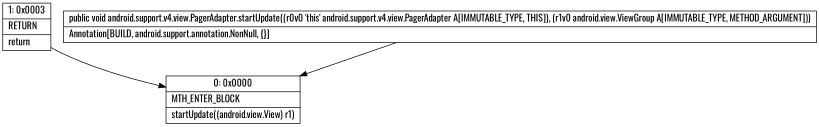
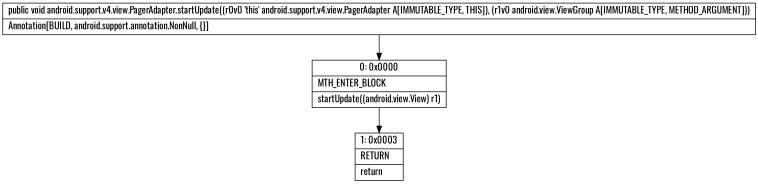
  digraph {
    fontname=Oswald
    node [shape=record fontname=Oswald]
    edge [fontname=Oswald]
    n1 [label="{0\:\ 0x0000|MTH_ENTER_BLOCK\l|startUpdate((android.view.View) r1)\l}"]
    n2 [label="{1\:\ 0x0003|RETURN\l|return\l}"]
    n3 [label="{public void android.support.v4.view.PagerAdapter.startUpdate((r0v0 'this' android.support.v4.view.PagerAdapter A[IMMUTABLE_TYPE, THIS]), (r1v0 android.view.ViewGroup A[IMMUTABLE_TYPE, METHOD_ARGUMENT]))  | Annotation[BUILD, android.support.annotation.NonNull, \{\}]\l}"]
-   n2 -> n1
+   n1 -> n2
    n3 -> n1
  }
